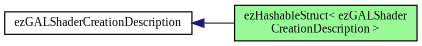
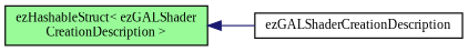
  digraph {
    rankdir=LR
    fontname="Liberation Serif"
    node [color=black fontname="Liberation Serif" fontsize=10 shape=record style=filled]
    n1 [fillcolor=palegreen height=0.2 label="ezHashableStruct\< ezGALShader\lCreationDescription \>" width=0.4]
    n2 [fillcolor=white height=0.2 label=ezGALShaderCreationDescription width=0.4]
-   n2 -> n1 [color=midnightblue dir=back fontname="Liberation Serif" fontsize=10 labelfontname=Helvetica labelfontsize=10 style=solid]
+   n1 -> n2 [color=midnightblue dir=back fontname="Liberation Serif" fontsize=10 labelfontname=Helvetica labelfontsize=10 style=solid]
  }
